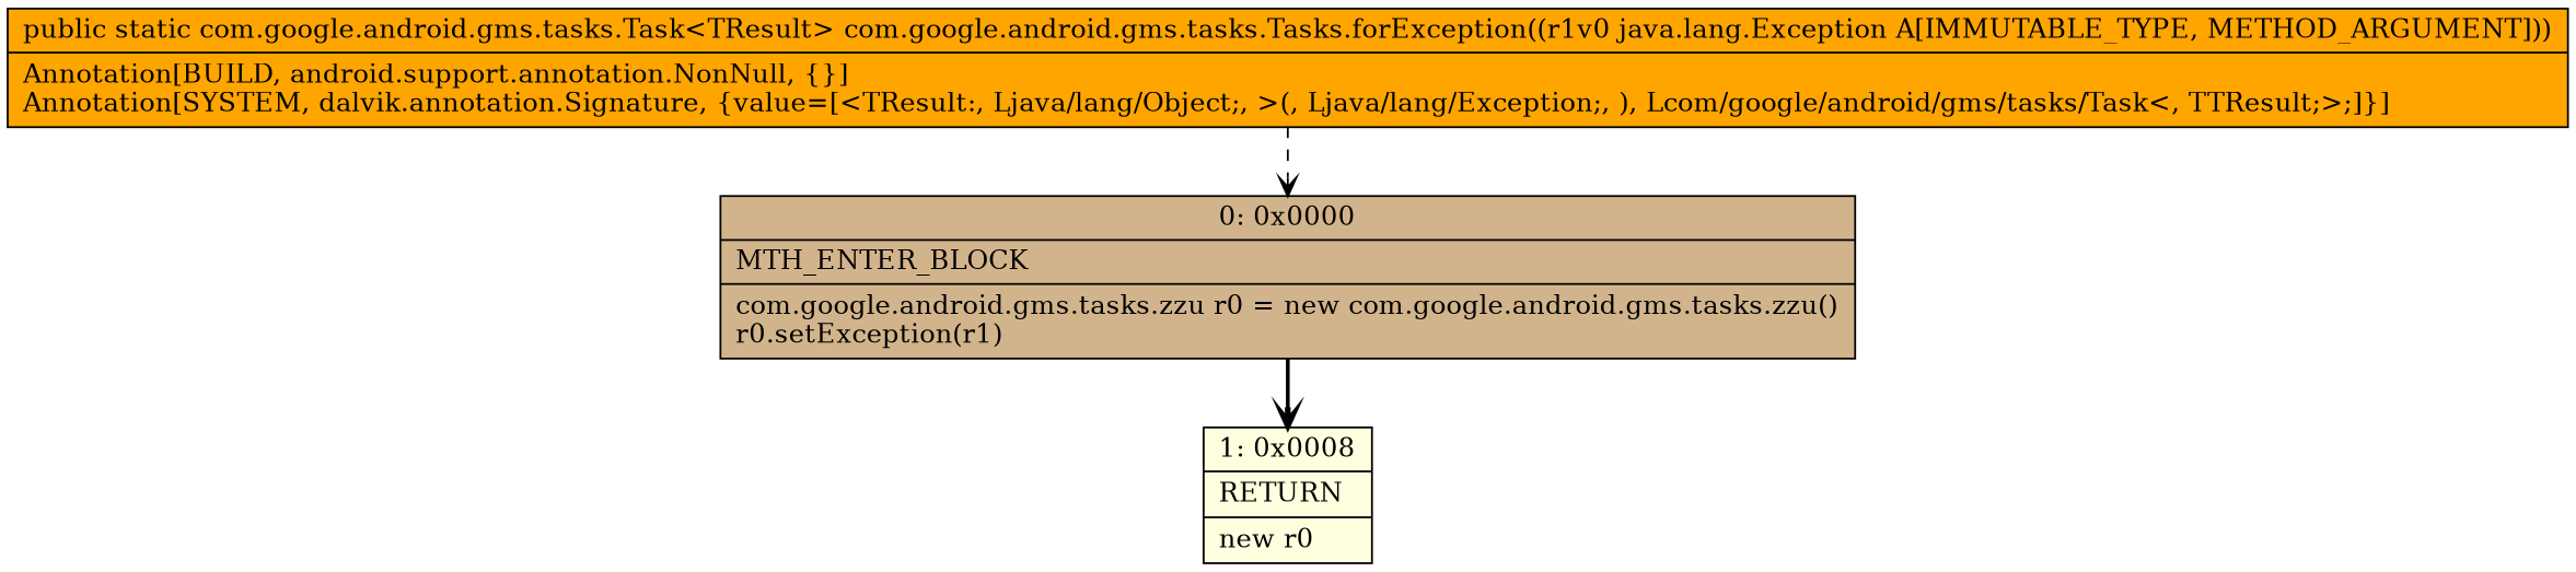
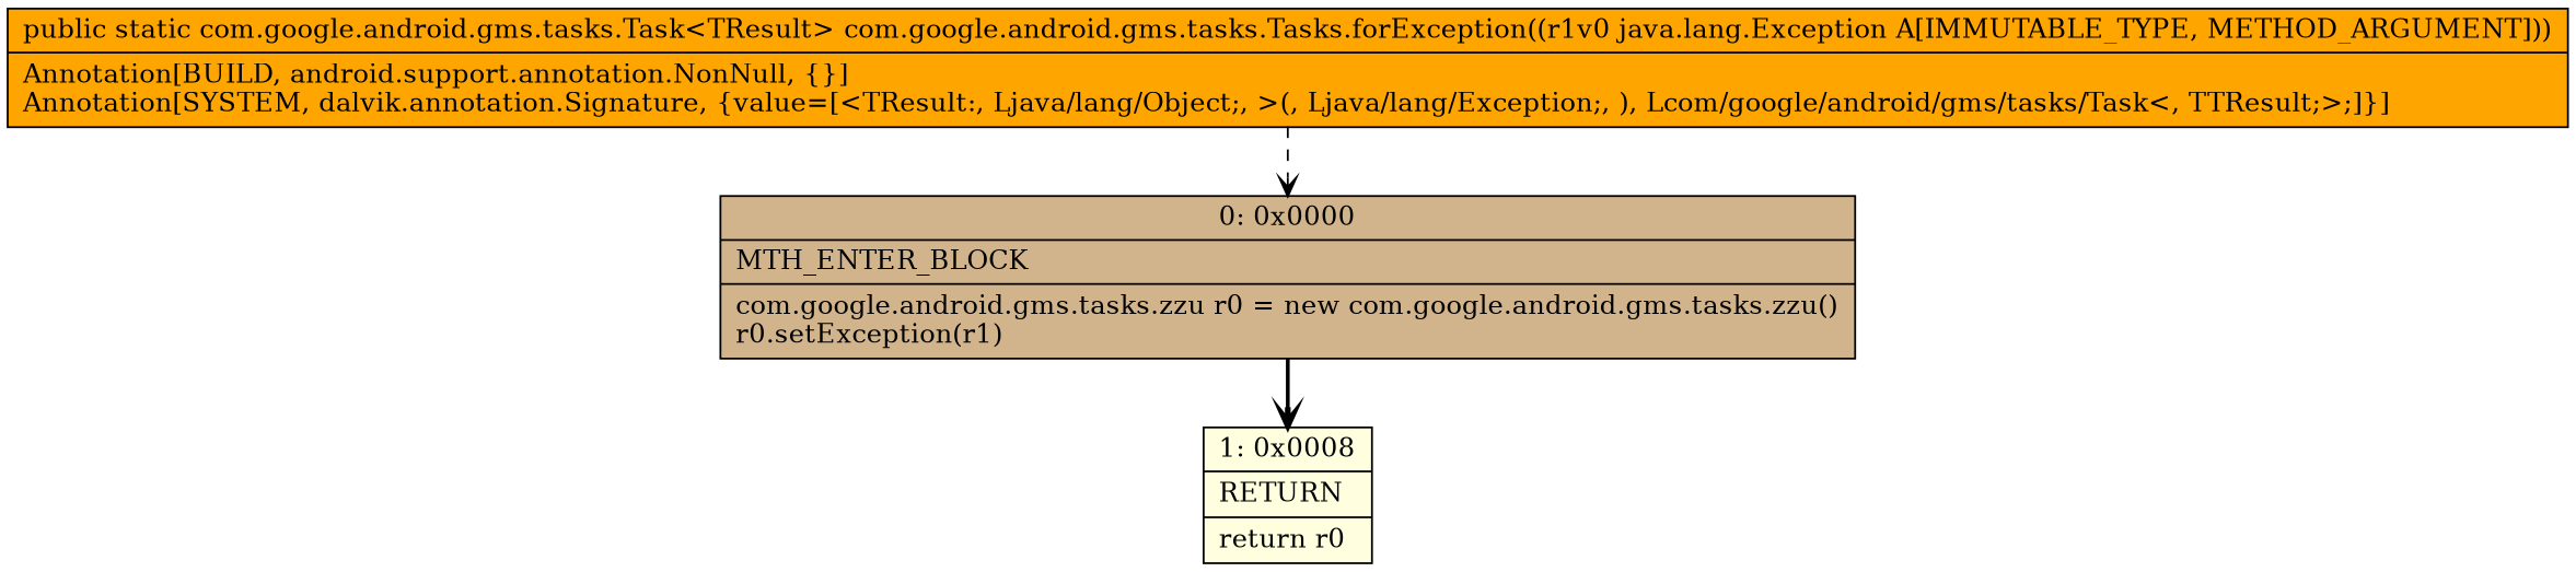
  digraph {
    node [shape=record style=filled]
    edge [arrowhead=vee]
    n1 [label="{0\:\ 0x0000|MTH_ENTER_BLOCK\l|com.google.android.gms.tasks.zzu r0 = new com.google.android.gms.tasks.zzu()\lr0.setException(r1)\l}" fillcolor=tan]
-   n2 [label="{1\:\ 0x0008|RETURN\l|new r0\l}" fillcolor=lightyellow]
+   n2 [label="{1\:\ 0x0008|RETURN\l|return r0\l}" fillcolor=lightyellow]
    n3 [label="{public static com.google.android.gms.tasks.Task\<TResult\> com.google.android.gms.tasks.Tasks.forException((r1v0 java.lang.Exception A[IMMUTABLE_TYPE, METHOD_ARGUMENT]))  | Annotation[BUILD, android.support.annotation.NonNull, \{\}]\lAnnotation[SYSTEM, dalvik.annotation.Signature, \{value=[\<TResult:, Ljava\/lang\/Object;, \>(, Ljava\/lang\/Exception;, ), Lcom\/google\/android\/gms\/tasks\/Task\<, TTResult;\>;]\}]\l}" fillcolor=orange]
    n1 -> n2 [style=bold]
    n3 -> n1 [style=dashed]
  }
